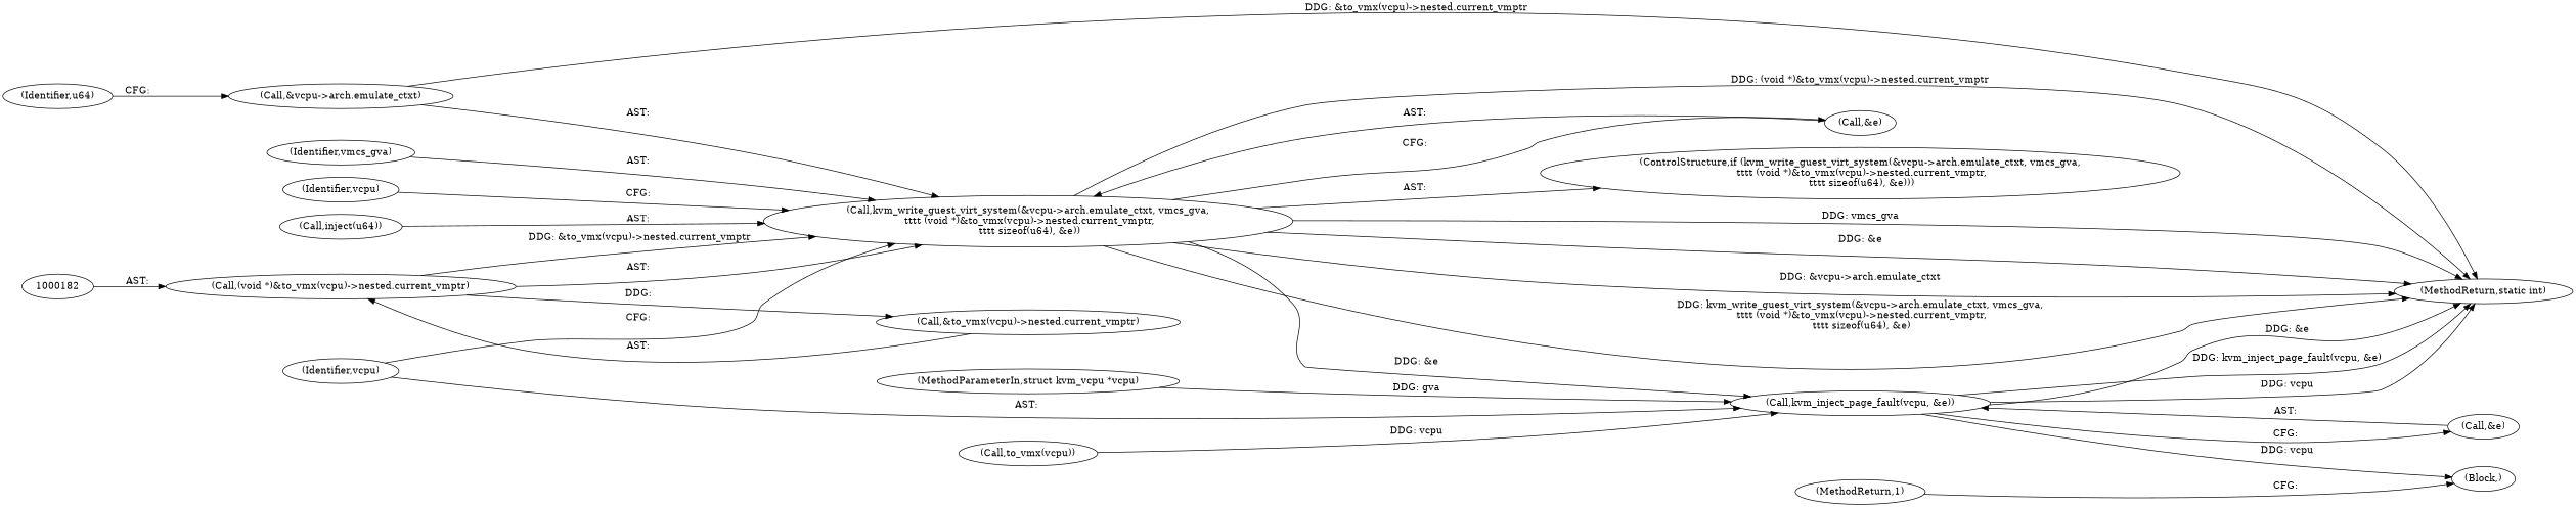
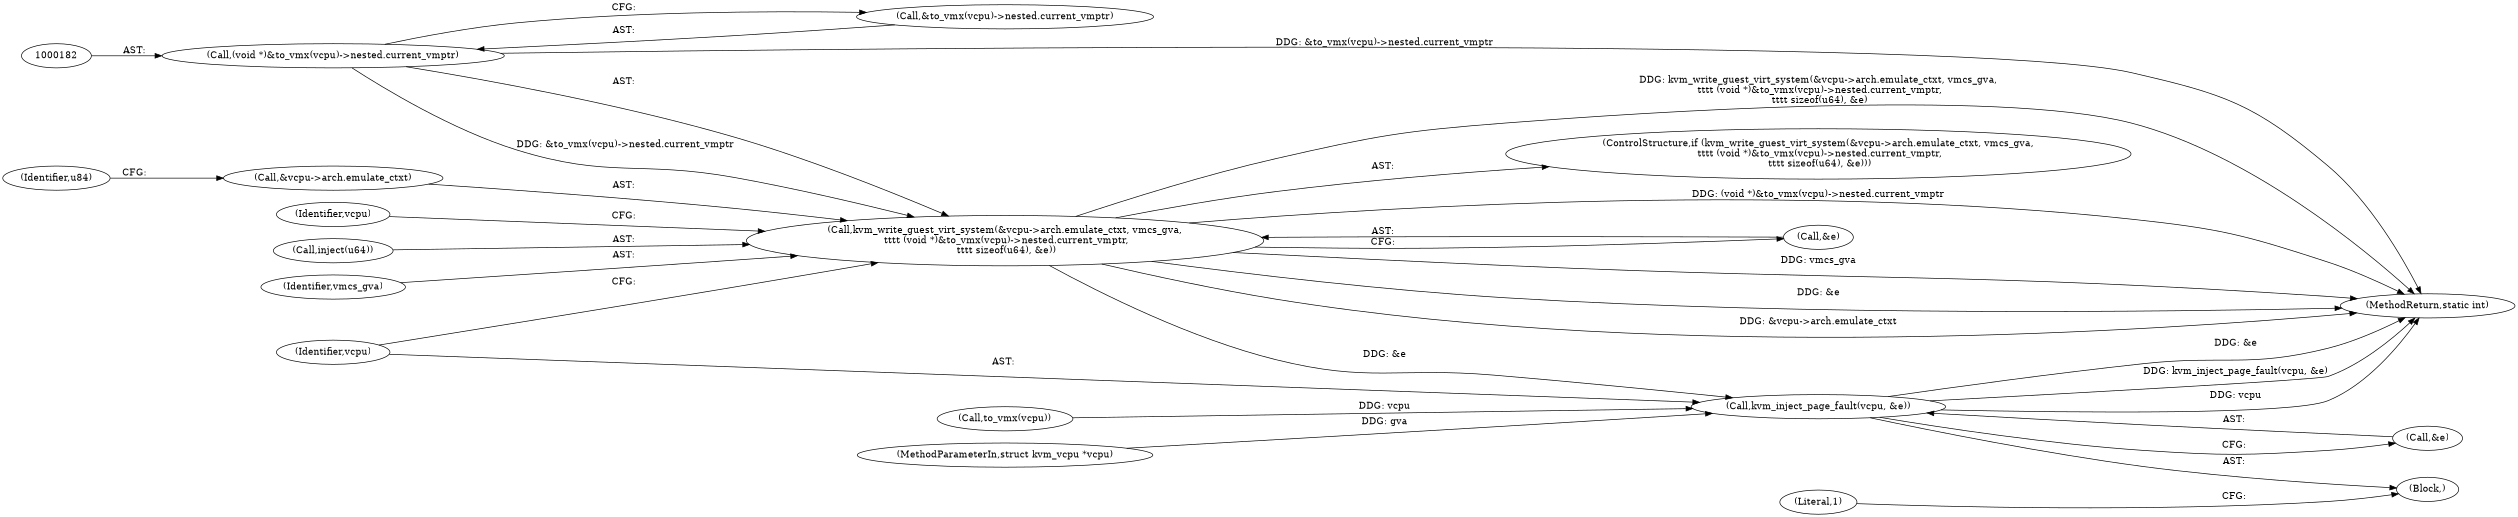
  digraph {
    rankdir=LR
    n1 [label="(Call,kvm_write_guest_virt_system(&vcpu->arch.emulate_ctxt, vmcs_gva,\n \t\t\t\t (void *)&to_vmx(vcpu)->nested.current_vmptr,\n \t\t\t\t sizeof(u64), &e))"]
    n2 [label="(Call,kvm_inject_page_fault(vcpu, &e))"]
    n3 [label="(MethodReturn,static int)"]
    n4 [label="(Call,&e)"]
    n5 [label="(ControlStructure,if (kvm_write_guest_virt_system(&vcpu->arch.emulate_ctxt, vmcs_gva,\n \t\t\t\t (void *)&to_vmx(vcpu)->nested.current_vmptr,\n \t\t\t\t sizeof(u64), &e)))"]
    n6 [label="(Call,&e)"]
    n7 [label="(Block,)"]
    n8 [label="(Call,(void *)&to_vmx(vcpu)->nested.current_vmptr)"]
    n9 [label="(Call,&to_vmx(vcpu)->nested.current_vmptr)"]
    n10 [label="(Call,&vcpu->arch.emulate_ctxt)"]
    n11 [label="(Identifier,vcpu)"]
    n12 [label="(Identifier,vcpu)"]
-   n13 [label="(Identifier,u64)"]
-   n14 [label="(MethodReturn,1)"]
+   n13 [label="(Identifier,u84)"]
+   n14 [label="(Literal,1)"]
    n15 [label="(Call,to_vmx(vcpu))"]
    n16 [label="(MethodParameterIn,struct kvm_vcpu *vcpu)"]
    n17 [label="(Call,inject(u64))"]
    n18 [label="(Identifier,vmcs_gva)"]
    n19 [label=1000182]
    n1 -> n2 [label="DDG: &e"]
    n1 -> n3 [label="DDG: (void *)&to_vmx(vcpu)->nested.current_vmptr"]
    n1 -> n3 [label="DDG: vmcs_gva"]
    n1 -> n3 [label="DDG: &e"]
    n1 -> n3 [label="DDG: &vcpu->arch.emulate_ctxt"]
    n1 -> n3 [label="DDG: kvm_write_guest_virt_system(&vcpu->arch.emulate_ctxt, vmcs_gva,\n \t\t\t\t (void *)&to_vmx(vcpu)->nested.current_vmptr,\n \t\t\t\t sizeof(u64), &e)"]
    n1 -> n4 [label="CFG: "]
    n1 -> n5 [label="AST: "]
    n2 -> n3 [label="DDG: &e"]
    n2 -> n3 [label="DDG: kvm_inject_page_fault(vcpu, &e)"]
    n2 -> n3 [label="DDG: vcpu"]
    n2 -> n6 [label="CFG: "]
-   n2 -> n7 [label="DDG: vcpu"]
+   n2 -> n7 [label="AST: "]
    n4 -> n1 [label="AST: "]
    n6 -> n2 [label="AST: "]
    n8 -> n1 [label="AST: "]
    n8 -> n1 [label="DDG: &to_vmx(vcpu)->nested.current_vmptr"]
-   n10 -> n3 [label="DDG: &to_vmx(vcpu)->nested.current_vmptr"]
-   n8 -> n9 [label="DDG: "]
+   n8 -> n3 [label="DDG: &to_vmx(vcpu)->nested.current_vmptr"]
+   n8 -> n9 [label="CFG: "]
    n9 -> n8 [label="AST: "]
    n10 -> n1 [label="AST: "]
    n11 -> n1 [label="CFG: "]
    n12 -> n1 [label="CFG: "]
    n12 -> n2 [label="AST: "]
    n13 -> n10 [label="CFG: "]
    n14 -> n7 [label="CFG: "]
    n15 -> n2 [label="DDG: vcpu"]
    n16 -> n2 [label="DDG: gva"]
    n17 -> n1 [label="AST: "]
    n18 -> n1 [label="AST: "]
    n19 -> n8 [label="AST: "]
  }
